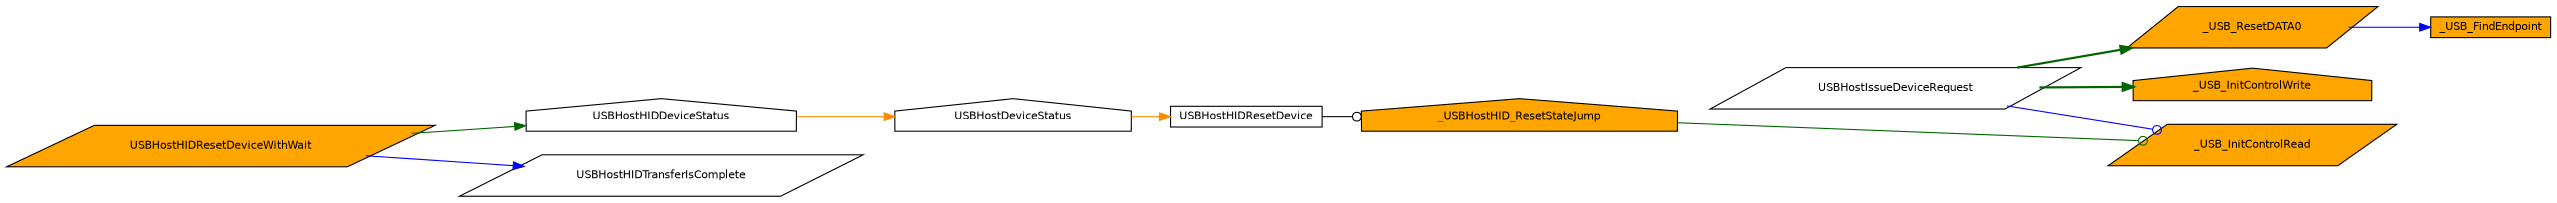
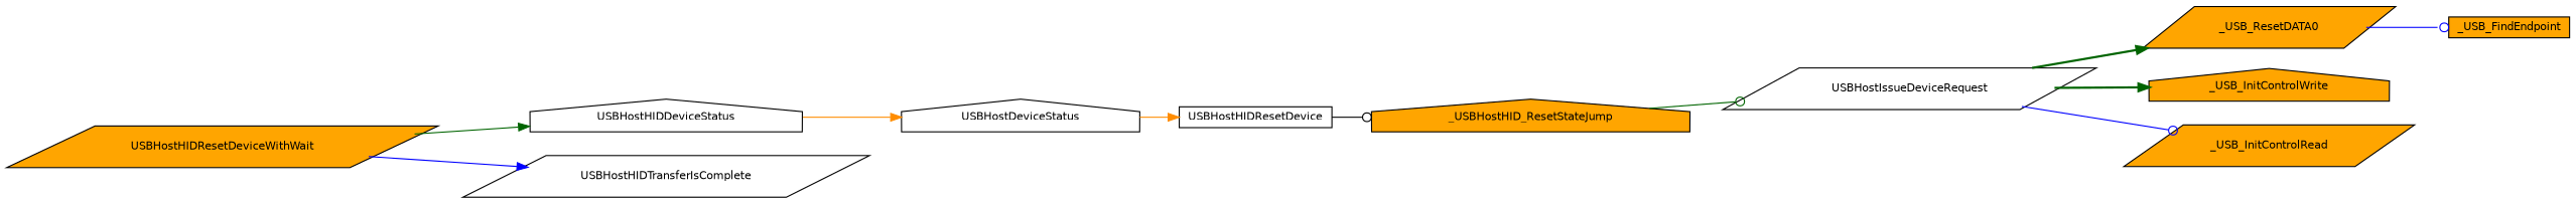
  digraph {
    rankdir=LR
    node [color=black fillcolor=orange fontname=Helvetica fontsize=10 shape=parallelogram style=filled]
    edge [arrowhead=normal color=darkgreen fontname=Helvetica fontsize=10 labelfontname=Helvetica labelfontsize=10 style=solid]
    n1 [fontcolor=black height=0.2 label=USBHostHIDResetDeviceWithWait width=0.4]
    n2 [fillcolor=white height=0.2 label=USBHostHIDDeviceStatus shape=house width=0.4]
    n3 [fillcolor=white height=0.2 label=USBHostHIDTransferIsComplete width=0.4]
    n4 [fillcolor=white height=0.2 label=USBHostHIDResetDevice shape=box width=0.4]
    n5 [height=0.2 label=_USBHostHID_ResetStateJump shape=house width=0.4]
    n6 [fillcolor=white height=0.2 label=USBHostDeviceStatus shape=house width=0.4]
    n7 [fillcolor=white height=0.2 label=USBHostIssueDeviceRequest width=0.4]
    n8 [height=0.2 label=_USB_ResetDATA0 width=0.4]
    n9 [height=0.2 label=_USB_InitControlWrite shape=house width=0.4]
    n10 [height=0.2 label=_USB_InitControlRead width=0.4]
    n11 [height=0.2 label=_USB_FindEndpoint shape=box width=0.4]
    n1 -> n2
    n1 -> n3 [color=blue]
    n2 -> n6 [color=darkorange]
    n4 -> n5 [arrowhead=odot color=black]
-   n5 -> n10 [arrowhead=odot]
+   n5 -> n7 [arrowhead=odot]
    n6 -> n4 [color=darkorange]
    n7 -> n8 [style=bold]
    n7 -> n9 [style=bold]
    n7 -> n10 [arrowhead=odot color=blue]
-   n8 -> n11 [color=blue]
+   n8 -> n11 [arrowhead=odot color=blue]
  }
